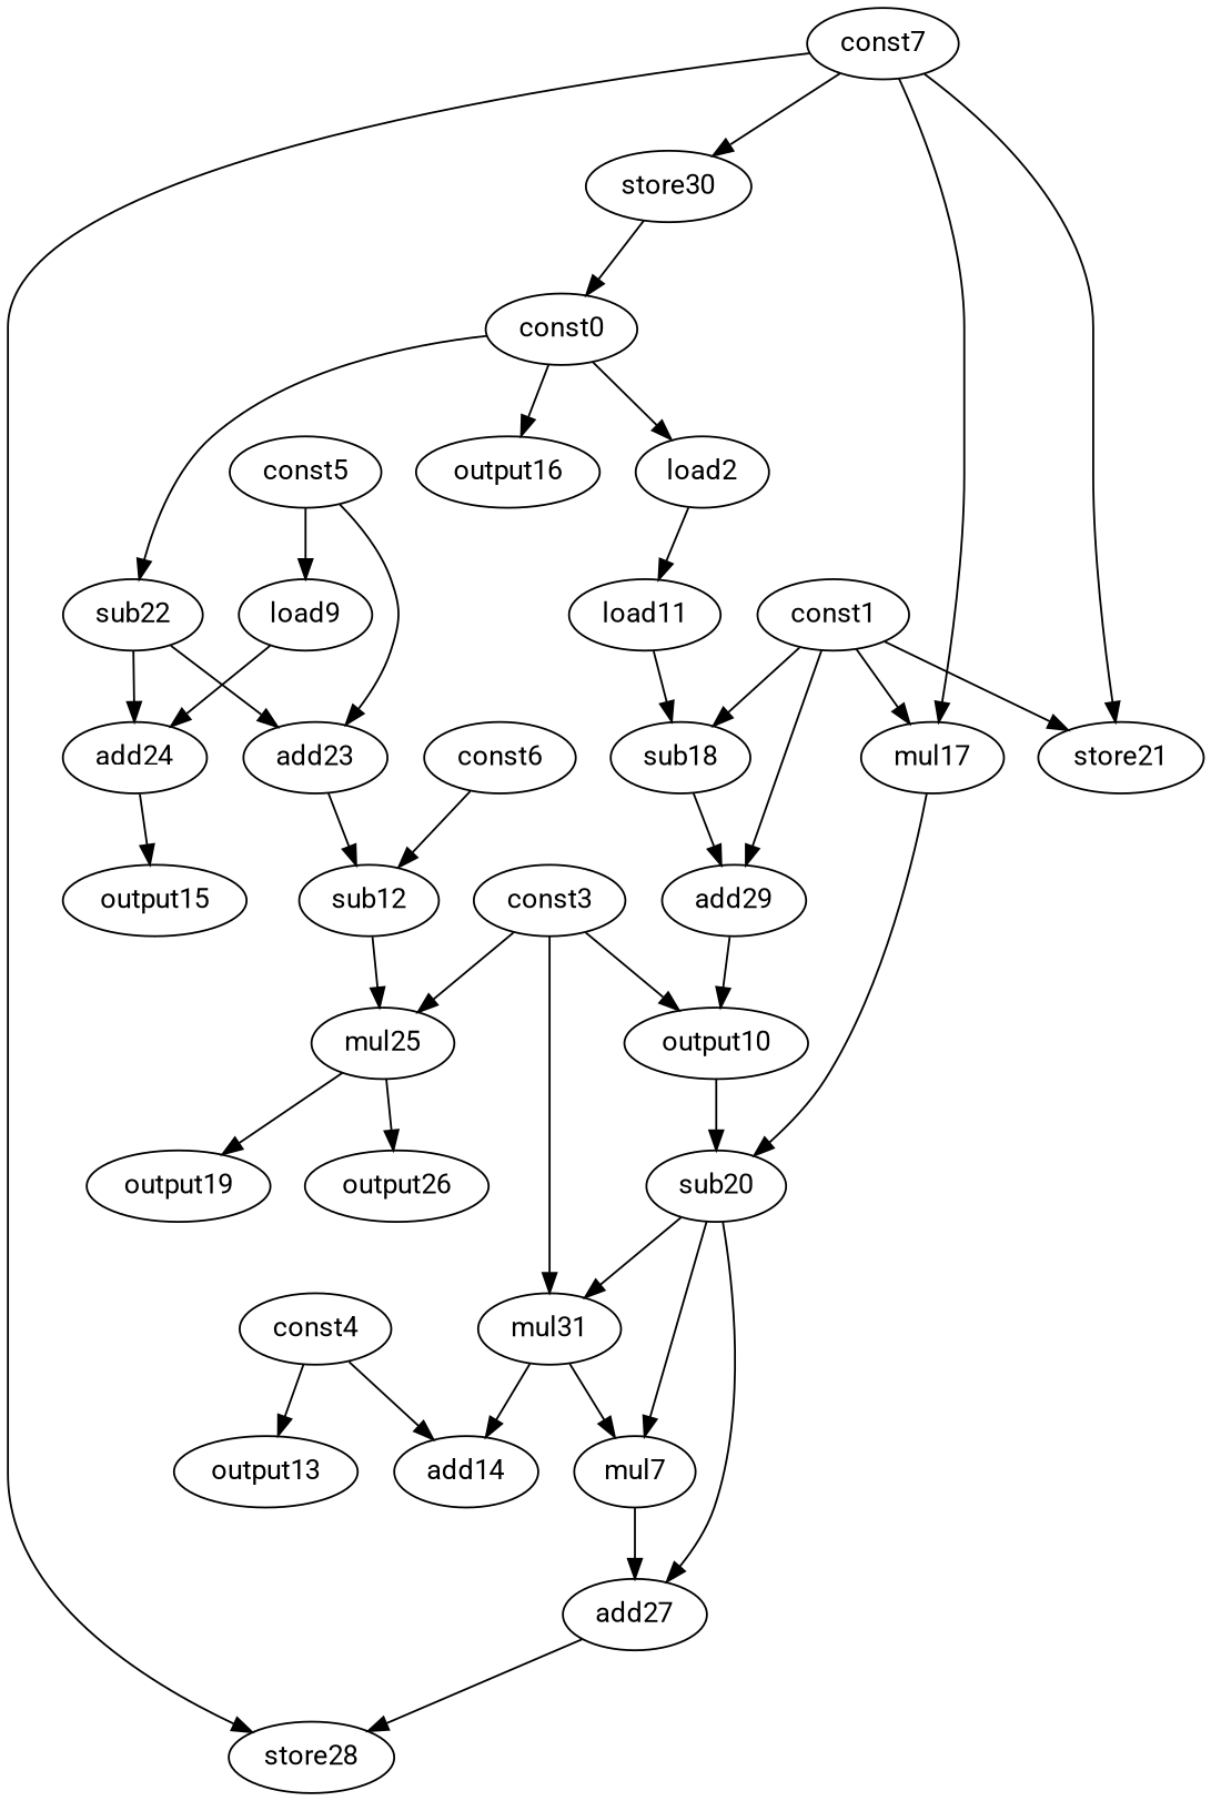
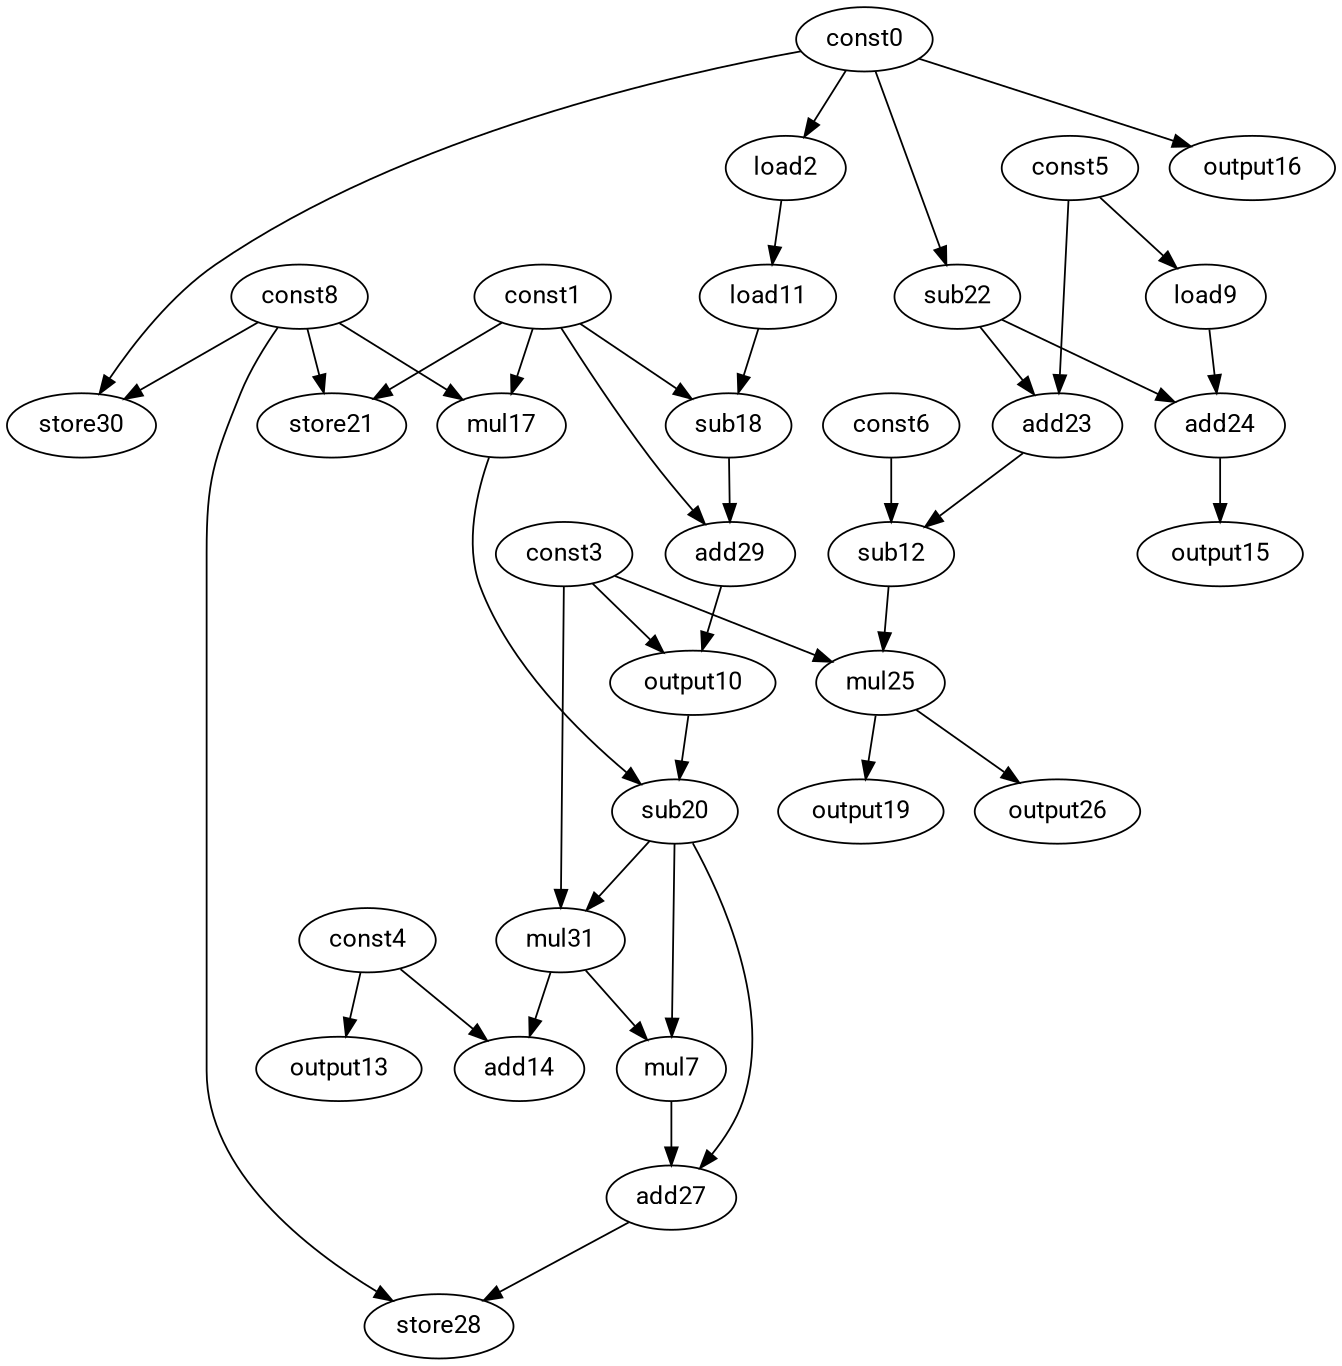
  digraph {
    fontname=Roboto
    node [fontname=Roboto opcode=const]
    edge [fontname=Roboto operand=0]
    load2 [opcode=load]
    const0
    output16 [opcode=output]
    sub22 [opcode=sub]
    store30 [opcode=store]
    load11 [opcode=load]
    add23 [opcode=add]
    add24 [opcode=add]
    mul17 [opcode=mul]
    const1
    sub18 [opcode=sub]
    store21 [opcode=store]
    add29 [opcode=add]
    sub20 [opcode=sub]
    n15 [label=output10 opcode=sub]
    const3
    mul25 [opcode=mul]
    mul31 [opcode=mul]
    output19 [opcode=output]
    output26 [opcode=output]
    add14 [opcode=add]
    mul7 [opcode=mul]
    output13 [opcode=output]
    const4
    load9 [opcode=load]
    const5
    sub12 [opcode=sub]
    const6
    add27 [opcode=add]
    store28 [opcode=store]
-   const8 [label=const7]
+   const8
    output15 [opcode=output]
    load2 -> load11
    const0 -> load2
    const0 -> output16
    const0 -> sub22
-   store30 -> const0 [operand=1]
+   const0 -> store30 [operand=1]
    sub22 -> add23 [operand=1]
    sub22 -> add24 [operand=1]
    load11 -> sub18 [operand=1]
    add23 -> sub12 [operand=1]
    add24 -> output15
    mul17 -> sub20
    const1 -> mul17 [operand=1]
    const1 -> sub18
    const1 -> store21 [operand=1]
    const1 -> add29
    sub18 -> add29 [operand=1]
    add29 -> n15 [operand=1]
    sub20 -> mul31 [operand=1]
    sub20 -> mul7
    sub20 -> add27
    n15 -> sub20 [operand=1]
    const3 -> n15
    const3 -> mul25
    const3 -> mul31
    mul25 -> output19
    mul25 -> output26
    mul31 -> add14 [operand=1]
    mul31 -> mul7 [operand=1]
    mul7 -> add27 [operand=1]
    const4 -> add14
    const4 -> output13
    load9 -> add24
    const5 -> add23
    const5 -> load9
    sub12 -> mul25 [operand=1]
    const6 -> sub12
    add27 -> store28 [operand=1]
    const8 -> store30
    const8 -> mul17
    const8 -> store21
    const8 -> store28
  }
